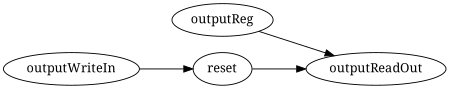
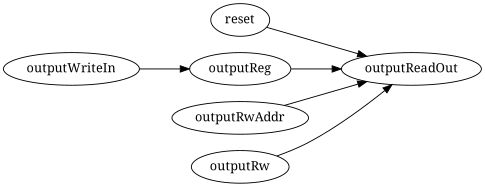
  strict digraph {
    fontname="Noto Serif"
    rankdir=LR
    node [fontname="Noto Serif"]
    edge [fontname="Noto Serif" weight=1.0]
    reset
    outputReadOut
    outputReg
+   outputRwAddr
+   outputRw
    outputWriteIn
    reset -> outputReadOut [weight=2.0]
    outputReg -> outputReadOut
-   outputWriteIn -> reset
+   outputRwAddr -> outputReadOut
+   outputRw -> outputReadOut
+   outputWriteIn -> outputReg
  }
